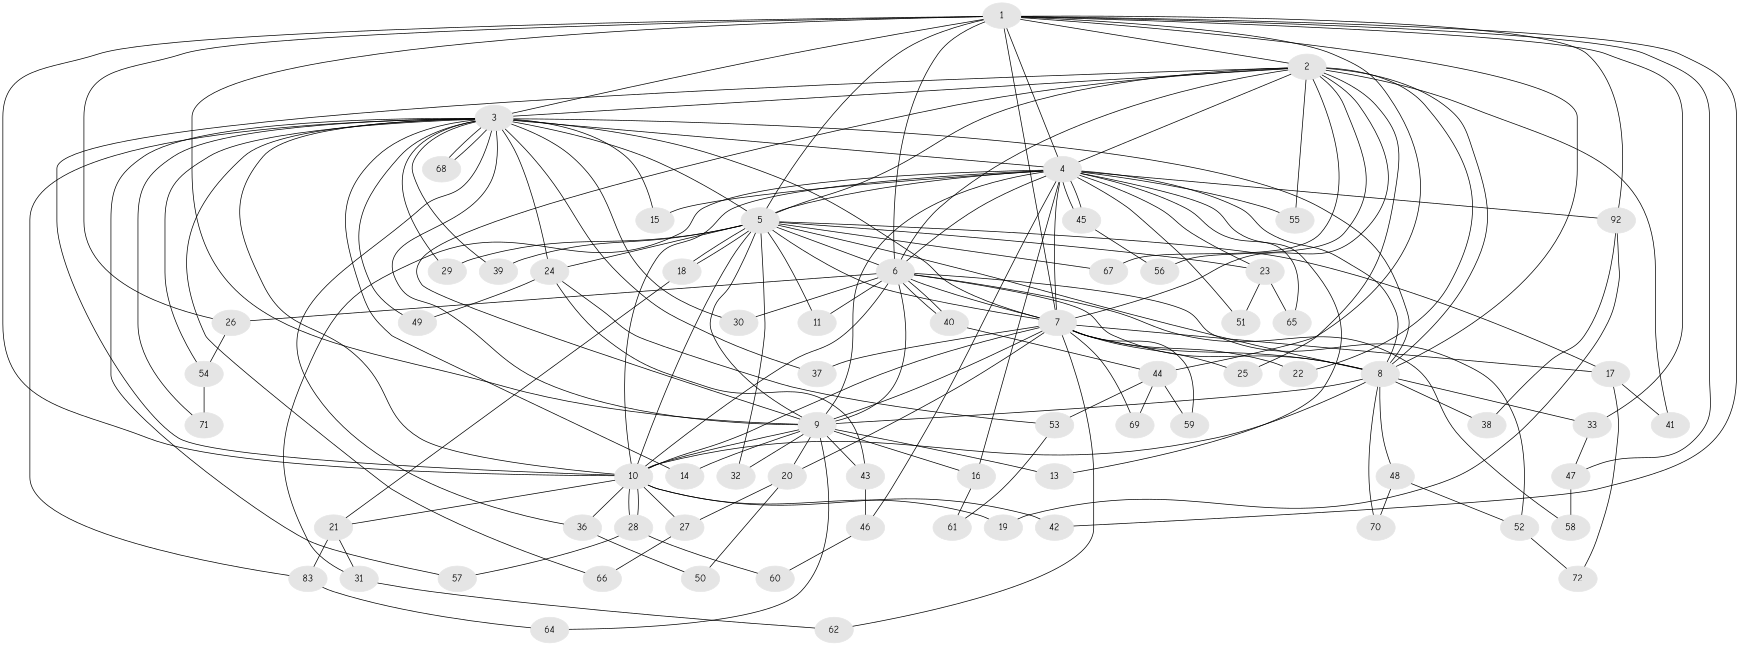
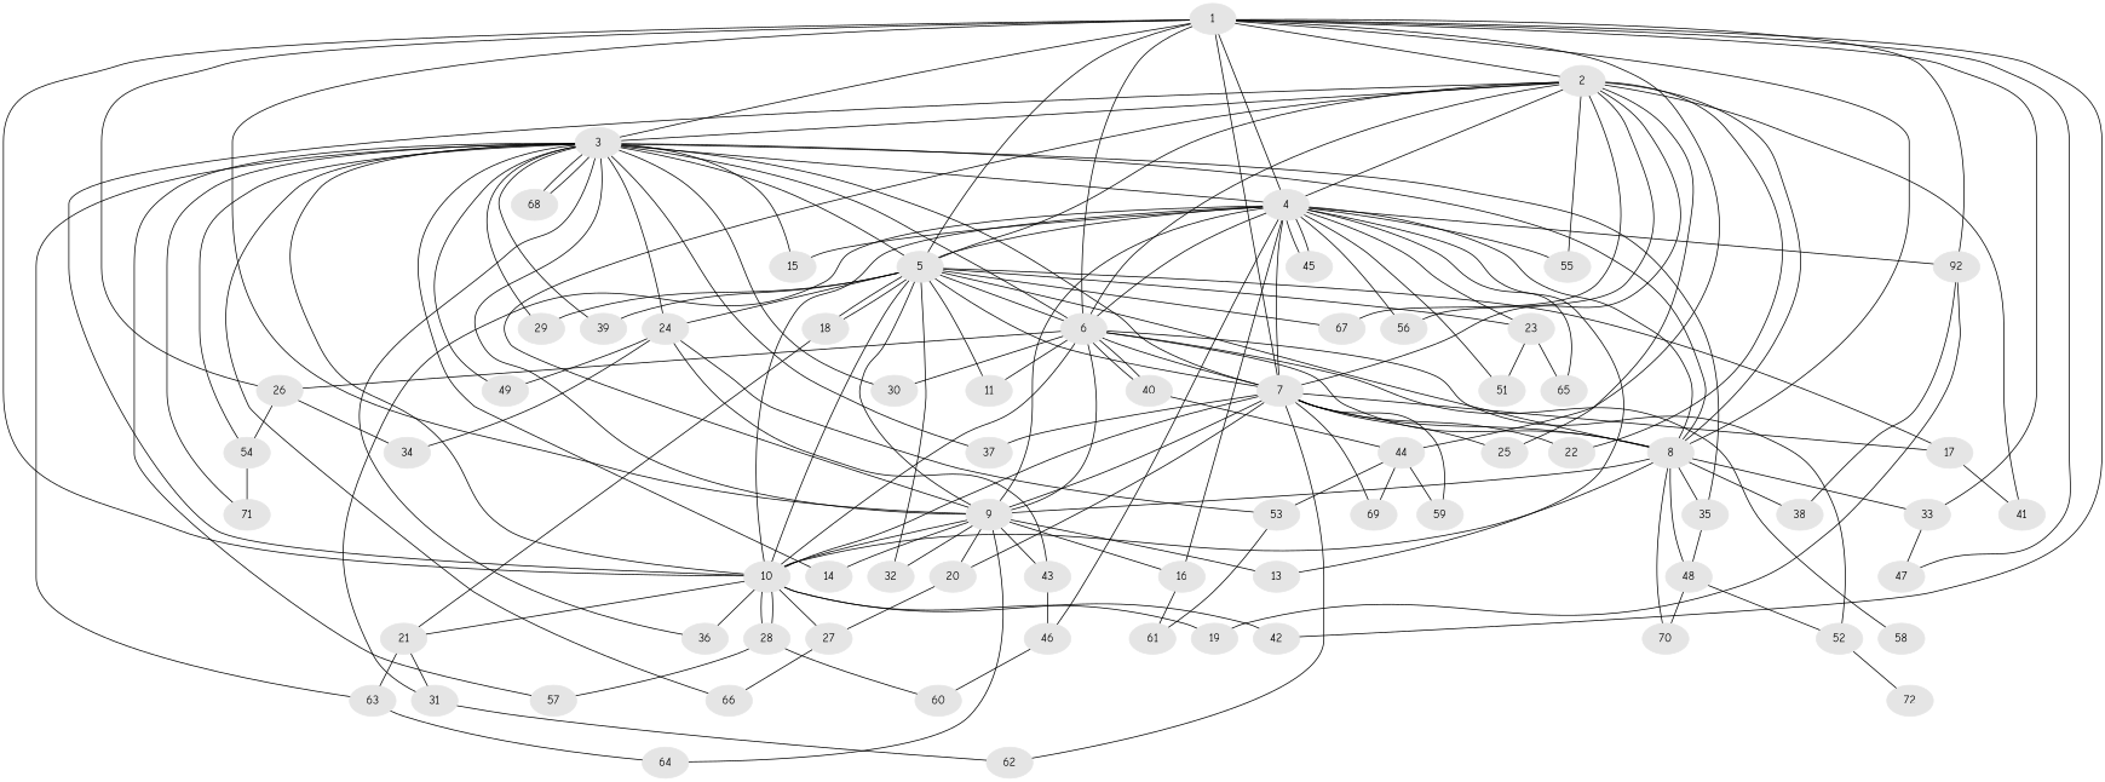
  graph {
    fontname="Comic Neue"
    node [color=gray90 fontname="Comic Neue" style=filled]
    edge [fontname="Comic Neue"]
    1
    2
    3
    4
    5
    6
    7
    8
    9
    10
    n11 [label=92]
    26
    33
    42
    44
    47
    22
    25
    41
    55
    56
    67
    14
    15
    24
    29
    30
+   35
    36
    37
    39
    49
    54
    57
-   63 [label=83]
+   63
    66
    68
    71
    13
    16
    23
    31
    45
    46
    51
    65
    11
    17
    18
    32
    40
    52
    58
    20
    59
    62
    69
    38
    48
    70
    43
    64
    19
    21
    27
    28
+   34
    53
-   50
    61
    60
    72
    1 -- 2
    1 -- 3
    1 -- 4
    1 -- 5
    1 -- 6
    1 -- 7
    1 -- 8
    1 -- 9
    1 -- 10
    1 -- n11
    1 -- 26
    1 -- 33
    1 -- 42
    1 -- 44
    1 -- 47
    2 -- 3
    2 -- 4
    2 -- 5
    2 -- 6
    2 -- 7
    2 -- 8
    2 -- 9
    2 -- 10
    2 -- 22
    2 -- 25
    2 -- 41
    2 -- 55
    2 -- 56
    2 -- 67
    3 -- 4
    3 -- 5
+   3 -- 6
    3 -- 7
    3 -- 8
    3 -- 9
    3 -- 10
    3 -- 14
    3 -- 15
    3 -- 24
    3 -- 29
    3 -- 30
+   3 -- 35
    3 -- 36
    3 -- 37
    3 -- 39
    3 -- 49
    3 -- 54
    3 -- 57
    3 -- 63
    3 -- 66
    3 -- 68
    3 -- 68
    3 -- 71
    4 -- 5
    4 -- 6
    4 -- 7
    4 -- 8
    4 -- 9
    4 -- 10
    4 -- n11
    4 -- 55
-   45 -- 56
+   4 -- 56
    4 -- 15
    4 -- 13
    4 -- 16
    4 -- 23
    4 -- 31
    4 -- 45
    4 -- 45
    4 -- 46
    4 -- 51
    4 -- 65
    5 -- 6
    5 -- 7
    5 -- 8
    5 -- 9
    5 -- 10
    5 -- 67
    5 -- 24
    5 -- 29
    5 -- 39
    5 -- 23
    5 -- 11
    5 -- 17
    5 -- 18
    5 -- 18
    5 -- 32
    6 -- 7
    6 -- 8
    6 -- 9
    6 -- 10
    6 -- 26
    6 -- 30
    6 -- 11
    6 -- 40
    6 -- 40
    6 -- 52
    6 -- 58
    7 -- 8
    7 -- 9
    7 -- 10
    7 -- 22
    7 -- 25
    7 -- 37
    7 -- 17
    7 -- 20
    7 -- 59
    7 -- 62
    7 -- 69
    8 -- 9
    8 -- 10
    8 -- 33
+   8 -- 35
    8 -- 38
    8 -- 48
    8 -- 70
    9 -- 10
    9 -- 14
    9 -- 13
    9 -- 16
    9 -- 32
    9 -- 20
    9 -- 43
    9 -- 64
    10 -- 42
    10 -- 36
    10 -- 19
    10 -- 21
    10 -- 27
    10 -- 28
    10 -- 28
    n11 -- 38
    n11 -- 19
    26 -- 54
+   26 -- 34
    33 -- 47
    44 -- 59
    44 -- 69
    44 -- 53
-   47 -- 58
    24 -- 49
    24 -- 43
+   24 -- 34
    24 -- 53
-   36 -- 50
+   35 -- 48
    54 -- 71
    63 -- 64
    16 -- 61
    23 -- 51
    23 -- 65
    31 -- 62
    46 -- 60
    17 -- 41
-   17 -- 72
    18 -- 21
    40 -- 44
    52 -- 72
    20 -- 27
-   20 -- 50
    48 -- 52
    48 -- 70
    43 -- 46
    21 -- 63
    21 -- 31
    27 -- 66
    28 -- 57
    28 -- 60
    53 -- 61
  }
